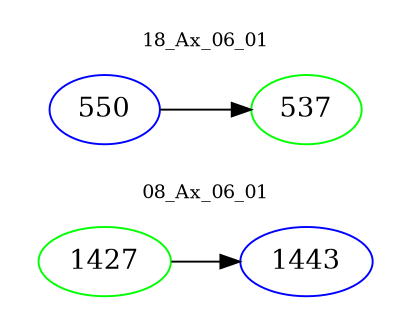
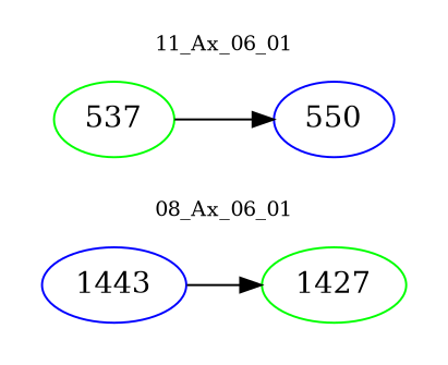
  digraph {
    rankdir=LR
    node [color=green]
    edge [color=black]
    n1 [label=1427]
    n2 [color=blue label=1443]
    n3 [color=blue label=550]
    n4 [label=537]
    subgraph cluster_1 {
      color=white
      fontsize=10
      label="08_Ax_06_01"
      n1
      n2
    }
    subgraph cluster_2 {
      color=white
      fontsize=10
-     label="18_Ax_06_01"
+     label="11_Ax_06_01"
      n3
      n4
    }
-   n1 -> n2
-   n3 -> n4
+   n2 -> n1
+   n4 -> n3
  }
